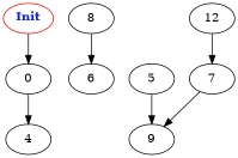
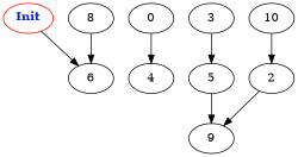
  digraph {
    edge [weight=6.0]
    n1 [color=red fontcolor="#1020d0" label=<<b>Init</b>>]
    n2 [label=0]
    4
    8
    6
+   3
    5
    9
-   10 [label=12]
-   7
-   n1 -> n2 [weight=2.0]
+   10
+   7 [label=2]
+   n1 -> 6 [weight=2.0]
    n2 -> 4 [weight=4.0]
    8 -> 6
+   3 -> 5 [weight=3.0]
    5 -> 9 [weight=7.0]
    10 -> 7 [weight=5.0]
    7 -> 9
  }
